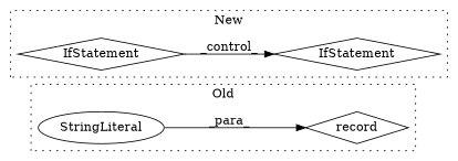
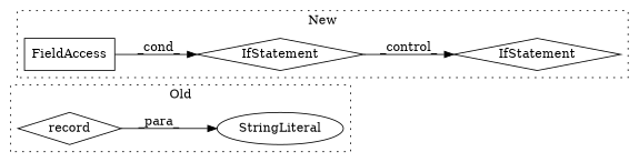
  digraph {
    rankdir=LR
    node [a=25 l="4,2" shape=diamond]
    n1 [a=32 l="7,2" label=record s="2723,2785"]
    n2 [a=45 l=21 label=StringLiteral s=2739 shape=ellipse]
    n3 [label=IfStatement s="2850,2865"]
+   n4 [a=22 l=9 label=FieldAccess s=2659 shape=box]
    n5 [label=IfStatement s="2655,2668"]
    subgraph cluster_1 {
      label=Old
      style=dotted
      n1
      n2
    }
    subgraph cluster_2 {
      label=New
      style=dotted
      n3
+     n4
      n5
    }
-   n2 -> n1 [label=_para_]
+   n1 -> n2 [label=_para_]
+   n4 -> n5 [label=_cond_]
    n5 -> n3 [label=_control_]
  }
